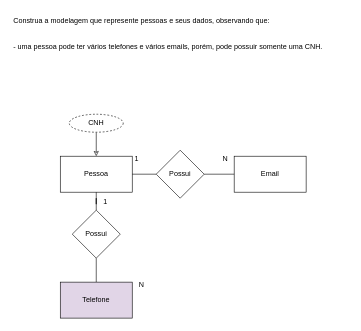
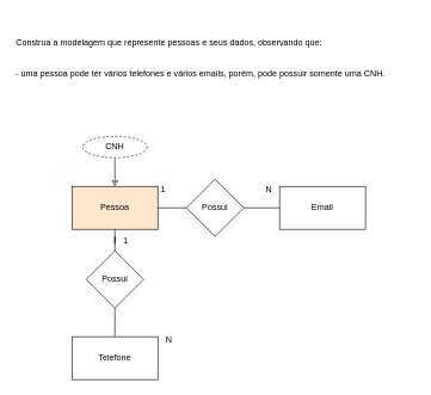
  <mxCell id="0" />
  <mxCell id="1" parent="0" />
- <mxCell id="2" value="Construa a modelagem que represente pessoas e seus dados, observando que:&#10;&#10;&#10;- uma pessoa pode ter vários telefones e vários emails, porém, pode possuir somente uma CNH." style="text;whiteSpace=wrap;" vertex="1" parent="1"><mxGeometry x="20" y="20" width="560" height="80" as="geometry" /></mxCell>
- <mxCell id="3" value="Pessoa" style="rounded=0;whiteSpace=wrap;html=1;" vertex="1" parent="1"><mxGeometry x="100" y="260" width="120" height="60" as="geometry" /></mxCell>
+ <mxCell id="2" value="Construa a modelagem que represente pessoas e seus dados, observando que:&#10;&#10;&#10;- uma pessoa pode ter vários telefones e vários emails, porém, pode possuir somente uma CNH." style="text;whiteSpace=wrap;" vertex="1" parent="1"><mxGeometry x="20" y="45" width="560" height="80" as="geometry" /></mxCell>
+ <mxCell id="3" value="Pessoa" style="rounded=0;whiteSpace=wrap;html=1;fillColor=#ffe6cc;" vertex="1" parent="1"><mxGeometry x="100" y="260" width="120" height="60" as="geometry" /></mxCell>
  <mxCell id="4" value="Email" style="rounded=0;whiteSpace=wrap;html=1;" vertex="1" parent="1"><mxGeometry x="390" y="260" width="120" height="60" as="geometry" /></mxCell>
  <mxCell id="5" style="edgeStyle=orthogonalEdgeStyle;rounded=0;orthogonalLoop=1;jettySize=auto;html=1;endArrow=none;endFill=0;" edge="1" parent="1" source="6" target="11"><mxGeometry relative="1" as="geometry" /></mxCell>
- <mxCell id="6" value="Telefone" style="rounded=0;whiteSpace=wrap;html=1;fillColor=#e1d5e7;" vertex="1" parent="1"><mxGeometry x="100" y="470" width="120" height="60" as="geometry" /></mxCell>
+ <mxCell id="6" value="Telefone" style="rounded=0;whiteSpace=wrap;html=1;" vertex="1" parent="1"><mxGeometry x="100" y="470" width="120" height="60" as="geometry" /></mxCell>
  <mxCell id="7" style="edgeStyle=orthogonalEdgeStyle;rounded=0;orthogonalLoop=1;jettySize=auto;html=1;entryX=1;entryY=0.5;entryDx=0;entryDy=0;endArrow=none;endFill=0;" edge="1" parent="1" source="9" target="3"><mxGeometry relative="1" as="geometry" /></mxCell>
  <mxCell id="8" style="edgeStyle=orthogonalEdgeStyle;rounded=0;orthogonalLoop=1;jettySize=auto;html=1;entryX=0;entryY=0.5;entryDx=0;entryDy=0;endArrow=none;endFill=0;" edge="1" parent="1" source="9" target="4"><mxGeometry relative="1" as="geometry" /></mxCell>
  <mxCell id="9" value="Possui" style="rhombus;whiteSpace=wrap;html=1;" vertex="1" parent="1"><mxGeometry x="260" y="250" width="80" height="80" as="geometry" /></mxCell>
  <mxCell id="10" style="edgeStyle=orthogonalEdgeStyle;rounded=0;orthogonalLoop=1;jettySize=auto;html=1;entryX=0.5;entryY=1;entryDx=0;entryDy=0;endArrow=none;endFill=0;" edge="1" parent="1" source="11" target="3"><mxGeometry relative="1" as="geometry" /></mxCell>
  <mxCell id="11" value="Possui" style="rhombus;whiteSpace=wrap;html=1;" vertex="1" parent="1"><mxGeometry x="120" y="350" width="80" height="80" as="geometry" /></mxCell>
  <mxCell id="12" value="1" style="text;html=1;align=center;verticalAlign=middle;resizable=0;points=[];autosize=1;strokeColor=none;fillColor=none;" vertex="1" parent="1"><mxGeometry x="212" y="250" width="30" height="30" as="geometry" /></mxCell>
  <mxCell id="13" value="N" style="text;html=1;align=center;verticalAlign=middle;resizable=0;points=[];autosize=1;strokeColor=none;fillColor=none;" vertex="1" parent="1"><mxGeometry x="360" y="250" width="30" height="30" as="geometry" /></mxCell>
  <mxCell id="14" value="N" style="text;html=1;align=center;verticalAlign=middle;resizable=0;points=[];autosize=1;strokeColor=none;fillColor=none;" vertex="1" parent="1"><mxGeometry x="220" y="460" width="30" height="30" as="geometry" /></mxCell>
  <mxCell id="15" value="1" style="text;html=1;align=center;verticalAlign=middle;resizable=0;points=[];autosize=1;strokeColor=none;fillColor=none;" vertex="1" parent="1"><mxGeometry x="160" y="321" width="30" height="30" as="geometry" /></mxCell>
  <mxCell id="16" style="edgeStyle=orthogonalEdgeStyle;rounded=0;orthogonalLoop=1;jettySize=auto;html=1;endArrow=classic;endFill=0;" edge="1" parent="1" source="17" target="3"><mxGeometry relative="1" as="geometry" /></mxCell>
  <mxCell id="17" value="CNH" style="ellipse;whiteSpace=wrap;html=1;dashed=1;" vertex="1" parent="1"><mxGeometry x="115" y="190" width="90" height="30" as="geometry" /></mxCell>
